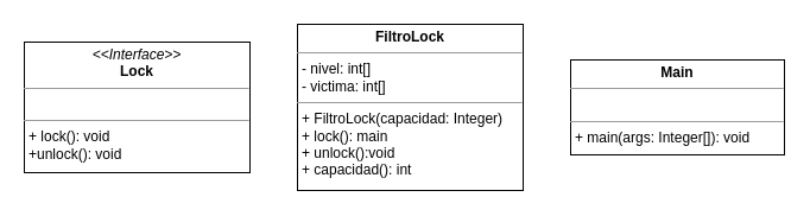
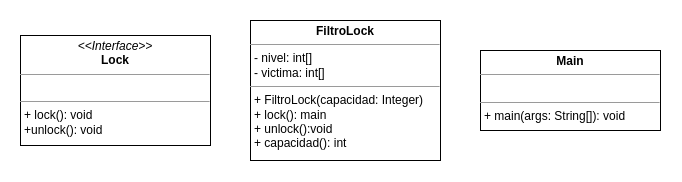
  <mxCell id="0" />
  <mxCell id="1" parent="0" />
  <mxCell id="2" value="&lt;p style=&quot;margin:0px;margin-top:4px;text-align:center;&quot;&gt;&lt;i&gt;&amp;lt;&amp;lt;Interface&amp;gt;&amp;gt;&lt;/i&gt;&lt;br&gt;&lt;b&gt;Lock&lt;/b&gt;&lt;/p&gt;&lt;hr size=&quot;1&quot;&gt;&lt;p style=&quot;margin:0px;margin-left:4px;&quot;&gt;&lt;br&gt;&lt;/p&gt;&lt;hr size=&quot;1&quot;&gt;&lt;p style=&quot;margin:0px;margin-left:4px;&quot;&gt;+ lock(): void&lt;br&gt;&lt;/p&gt;&lt;p style=&quot;margin:0px;margin-left:4px;&quot;&gt;+unlock(): void&lt;br&gt;&lt;/p&gt;" style="verticalAlign=top;align=left;overflow=fill;html=1;whiteSpace=wrap;" vertex="1" parent="1"><mxGeometry x="20" y="35" width="190" height="110" as="geometry" /></mxCell>
  <mxCell id="3" value="&lt;p style=&quot;margin:0px;margin-top:4px;text-align:center;&quot;&gt;&lt;b&gt;FiltroLock&lt;/b&gt;&lt;/p&gt;&lt;hr size=&quot;1&quot;&gt;&lt;p style=&quot;margin:0px;margin-left:4px;&quot;&gt;- nivel: int[]&lt;br&gt;- victima: int[]&lt;/p&gt;&lt;hr size=&quot;1&quot;&gt;&lt;p style=&quot;margin:0px;margin-left:4px;&quot;&gt;+ FiltroLock(capacidad: Integer)&lt;br&gt;+ lock(): main&lt;/p&gt;&lt;p style=&quot;margin:0px;margin-left:4px;&quot;&gt;+ unlock():void&lt;/p&gt;&lt;p style=&quot;margin:0px;margin-left:4px;&quot;&gt;+ capacidad(): int&lt;/p&gt;" style="verticalAlign=top;align=left;overflow=fill;html=1;whiteSpace=wrap;" vertex="1" parent="1"><mxGeometry x="250" y="20" width="190" height="140" as="geometry" /></mxCell>
- <mxCell id="4" value="&lt;p style=&quot;margin:0px;margin-top:4px;text-align:center;&quot;&gt;&lt;b&gt;Main&lt;/b&gt;&lt;/p&gt;&lt;hr size=&quot;1&quot;&gt;&lt;p style=&quot;margin:0px;margin-left:4px;&quot;&gt;&lt;br&gt;&lt;/p&gt;&lt;hr size=&quot;1&quot;&gt;&lt;p style=&quot;margin:0px;margin-left:4px;&quot;&gt;+ main(args: Integer[]): void&lt;/p&gt;" style="verticalAlign=top;align=left;overflow=fill;html=1;whiteSpace=wrap;" vertex="1" parent="1"><mxGeometry x="480" y="50" width="180" height="80" as="geometry" /></mxCell>
+ <mxCell id="4" value="&lt;p style=&quot;margin:0px;margin-top:4px;text-align:center;&quot;&gt;&lt;b&gt;Main&lt;/b&gt;&lt;/p&gt;&lt;hr size=&quot;1&quot;&gt;&lt;p style=&quot;margin:0px;margin-left:4px;&quot;&gt;&lt;br&gt;&lt;/p&gt;&lt;hr size=&quot;1&quot;&gt;&lt;p style=&quot;margin:0px;margin-left:4px;&quot;&gt;+ main(args: String[]): void&lt;/p&gt;" style="verticalAlign=top;align=left;overflow=fill;html=1;whiteSpace=wrap;" vertex="1" parent="1"><mxGeometry x="480" y="50" width="180" height="80" as="geometry" /></mxCell>
